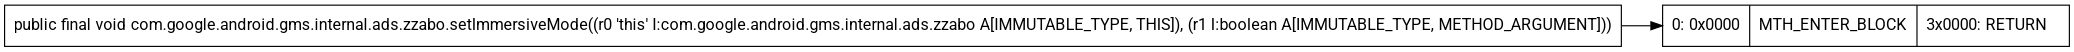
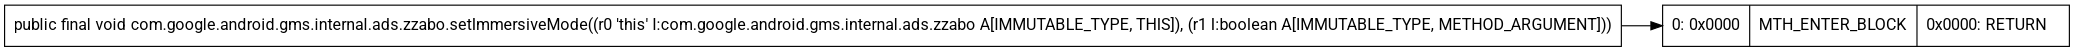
  digraph {
    rankdir=LR
    fontname=Roboto
    node [shape=record fontname=Roboto]
-   n1 [label="{0\:\ 0x0000|MTH_ENTER_BLOCK\l|3x0000: RETURN   \l}"]
+   n1 [label="{0\:\ 0x0000|MTH_ENTER_BLOCK\l|0x0000: RETURN   \l}"]
    n2 [label="{public final void com.google.android.gms.internal.ads.zzabo.setImmersiveMode((r0 'this' I:com.google.android.gms.internal.ads.zzabo A[IMMUTABLE_TYPE, THIS]), (r1 I:boolean A[IMMUTABLE_TYPE, METHOD_ARGUMENT])) }"]
    n2 -> n1 [fontname=Roboto]
  }
